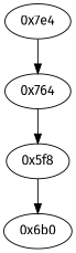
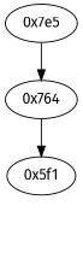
  strict digraph {
    "edge"="{}"
    file="/Users/mark/Documents/deobfus-2019-ccs/ALL-CFG/basic-algorithms/concatstrings/1528_recovered.dot"
    fontname="Fira Sans"
    "graph"="{u'file': u'/Users/mark/Documents/deobfus-2019-ccs/ALL-CFG/basic-algorithms/concatstrings/1528_recovered.dot'}"
    "node"="{u'opcode': u''}"
    node [fontname="Fira Sans"]
    edge [fontname="Fira Sans"]
    "0x764" [opcode="[u'mov', u'b']"]
-   "0x5f8" [opcode="[u'push', u'add', u'sub', u'mov', u'ldr', u'ldr', u'cmp', u'mvn', u'mov', u'str', u'ldr', u'ldr', u'ldr', u'ldr', u'ldr', u'str', u'ldr', u'ldr', u'add', u'str', u'ldr', u'add', u'str', u'str', u'b']"]
-   "0x6b0" [opcode="[u'ldr', u'str', u'ldr', u'ldr', u'sub', u'mul', u'eor', u'and', u'ldr', u'mov', u'mov', u'ldr', u'cmp', u'mov', u'cmp', u'mov', u'mov', u'cmp', u'mov', u'mov', u'teq', u'mov', u'b']"]
-   "0x7e4" [opcode="[u'ldr', u'ldr', u'mov', u'bl', u'ldr', u'mov', u'bl', u'ldr', u'ldr', u'mvn', u'ldr', u'sub', u'mul', u'eor', u'and', u'ldr', u'ldr', u'mov', u'mov', u'cmp', u'mov', u'cmp', u'mov', u'mov', u'cmp', u'mov', u'mov', u'teq', u'mov', u'b']"]
+   "0x5f8" [opcode="[u'push', u'add', u'sub', u'mov', u'ldr', u'ldr', u'cmp', u'mvn', u'mov', u'str', u'ldr', u'ldr', u'ldr', u'ldr', u'ldr', u'str', u'ldr', u'ldr', u'add', u'str', u'ldr', u'add', u'str', u'str', u'b']" label="0x5f1"]
+   "0x7e4" [opcode="[u'ldr', u'ldr', u'mov', u'bl', u'ldr', u'mov', u'bl', u'ldr', u'ldr', u'mvn', u'ldr', u'sub', u'mul', u'eor', u'and', u'ldr', u'ldr', u'mov', u'mov', u'cmp', u'mov', u'cmp', u'mov', u'mov', u'cmp', u'mov', u'mov', u'teq', u'mov', u'b']" label="0x7e5"]
    "0x764" -> "0x5f8"
-   "0x5f8" -> "0x6b0"
    "0x7e4" -> "0x764"
  }
